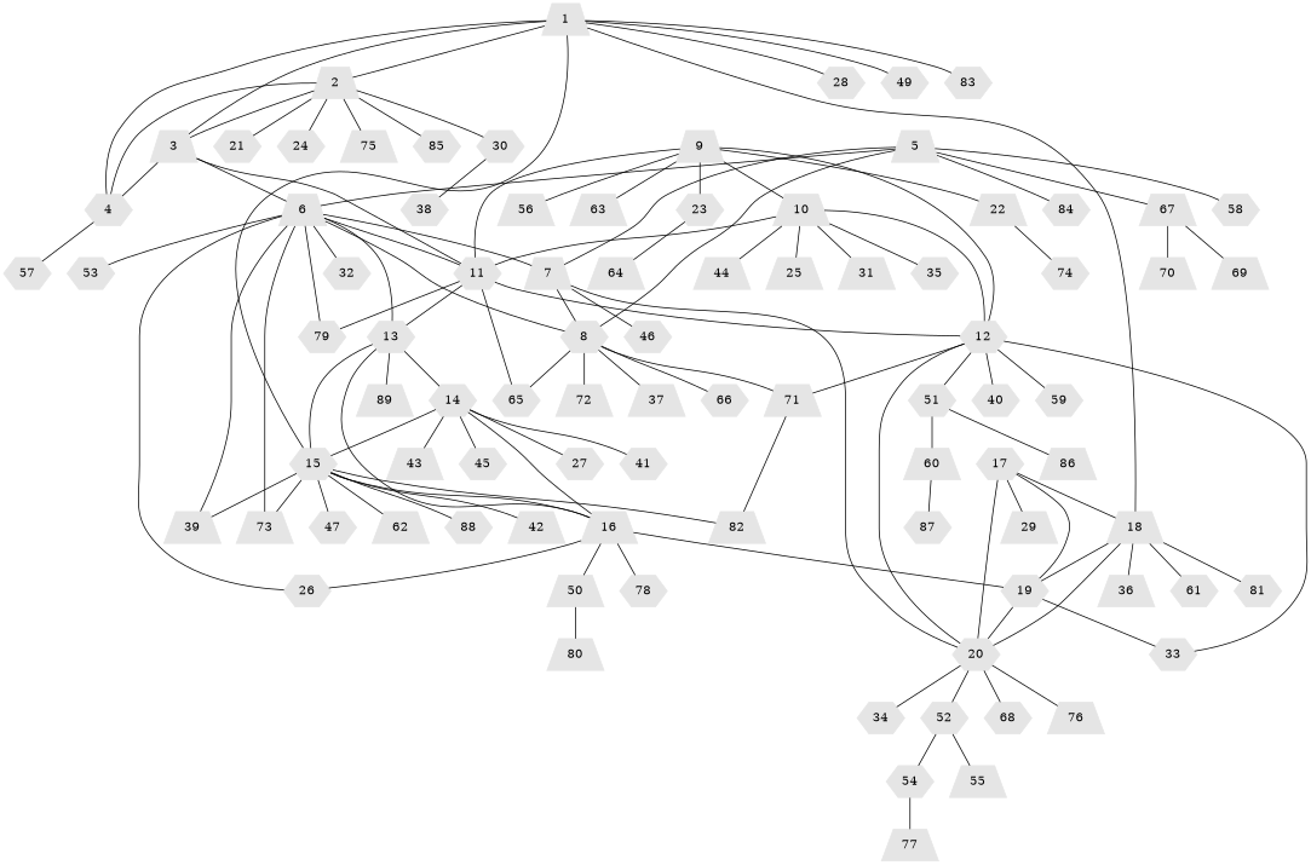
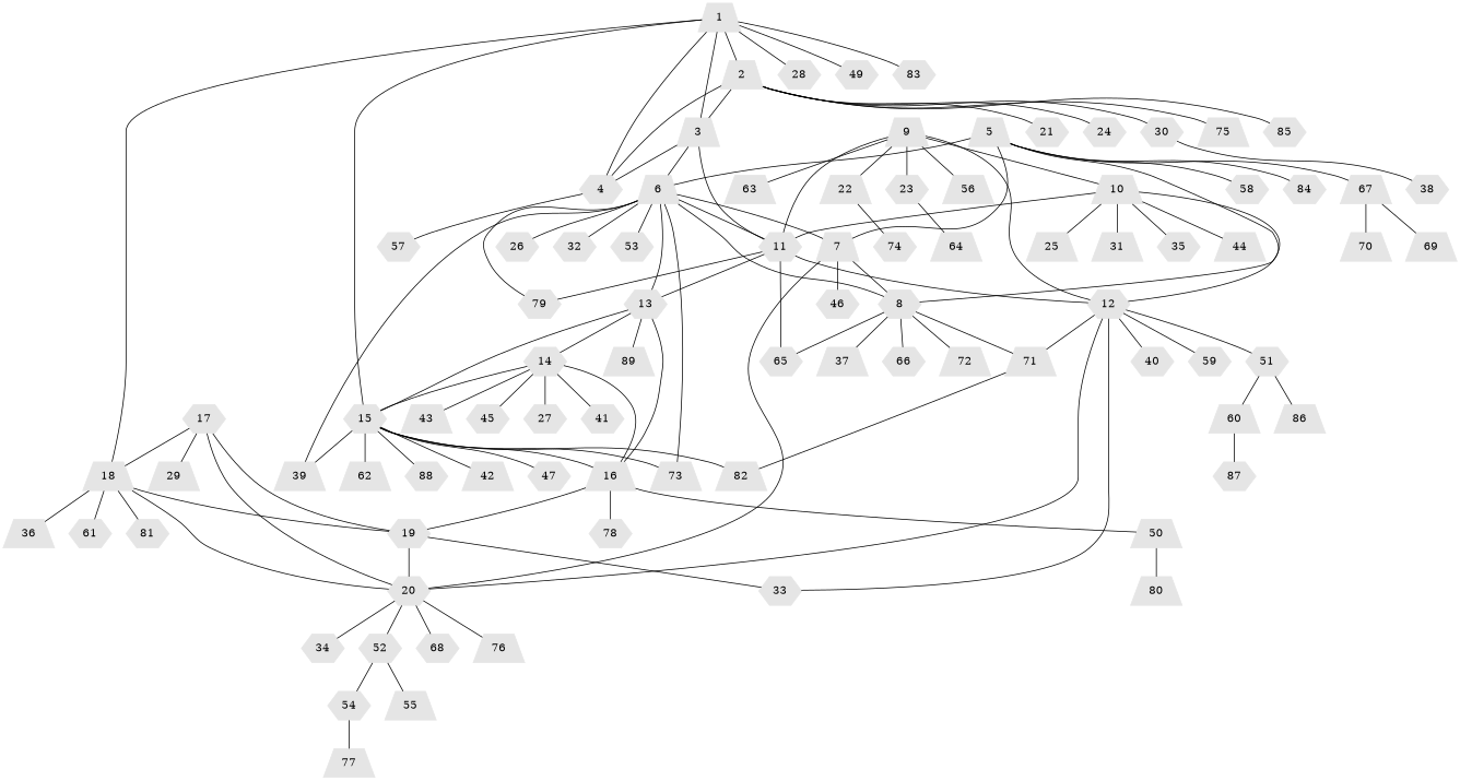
  graph {
    node [color=gray90 shape=hexagon style=filled]
    1 [shape=trapezium]
    2 [shape=trapezium]
    3 [shape=trapezium]
    4
    15
    18 [shape=trapezium]
    28
    49
    83
    21
    24
    30
    75 [shape=trapezium]
    85
    6 [shape=trapezium]
    11
    57
    39 [shape=trapezium]
    73 [shape=trapezium]
    16 [shape=trapezium]
    42 [shape=trapezium]
    47
    62 [shape=trapezium]
    82 [shape=trapezium]
    88
    20
    19
    36 [shape=trapezium]
    61
    81
    38
    7 [shape=trapezium]
    8
    13
    26
    32
    53
    79
    65
    12
    5 [shape=trapezium]
    58
    67 [shape=trapezium]
    84
    46
    37 [shape=trapezium]
    66
    71 [shape=trapezium]
    72 [shape=trapezium]
    69 [shape=trapezium]
    70 [shape=trapezium]
    14
    89 [shape=trapezium]
    34
    52
    68
    76 [shape=trapezium]
    9 [shape=trapezium]
    10 [shape=trapezium]
    22 [shape=trapezium]
    23
    56 [shape=trapezium]
    63 [shape=trapezium]
    25 [shape=trapezium]
    31 [shape=trapezium]
    35
    44 [shape=trapezium]
    33
    40
    51
    59
    74
    64 [shape=trapezium]
    60 [shape=trapezium]
    86 [shape=trapezium]
    27
    41
    43 [shape=trapezium]
    45
    50 [shape=trapezium]
    78
    80 [shape=trapezium]
    17
    29 [shape=trapezium]
    54
    55 [shape=trapezium]
    87
    77 [shape=trapezium]
    1 -- 2
    1 -- 3
    1 -- 4
    1 -- 15
    1 -- 18
    1 -- 28
    1 -- 49
    1 -- 83
    2 -- 3
    2 -- 4
    2 -- 21
    2 -- 24
    2 -- 30
    2 -- 75
    2 -- 85
    3 -- 4
    3 -- 6
    3 -- 11
    4 -- 57
    15 -- 39
    15 -- 73
    15 -- 16
    15 -- 42
    15 -- 47
    15 -- 62
    15 -- 82
    15 -- 88
    18 -- 20
    18 -- 19
    18 -- 36
    18 -- 61
    18 -- 81
    30 -- 38
    6 -- 11
    6 -- 39
    6 -- 73
    6 -- 7
    6 -- 8
    6 -- 13
    6 -- 26
    6 -- 32
    6 -- 53
    6 -- 79
    11 -- 13
    11 -- 79
    11 -- 65
    11 -- 12
    16 -- 19
-   16 -- 26
    16 -- 50
    16 -- 78
    20 -- 34
    20 -- 52
    20 -- 68
    20 -- 76
    19 -- 20
    19 -- 33
    7 -- 20
    7 -- 8
    7 -- 46
    8 -- 65
    8 -- 37
    8 -- 66
    8 -- 71
    8 -- 72
    13 -- 15
    13 -- 16
    13 -- 14
    13 -- 89
    12 -- 20
    12 -- 71
    12 -- 33
    12 -- 40
    12 -- 51
    12 -- 59
    5 -- 6
    5 -- 7
    5 -- 8
    5 -- 58
    5 -- 67
    5 -- 84
    67 -- 69
    67 -- 70
    71 -- 82
    14 -- 15
    14 -- 16
    14 -- 27
    14 -- 41
    14 -- 43
    14 -- 45
    52 -- 54
    52 -- 55
    9 -- 11
    9 -- 12
    9 -- 10
    9 -- 22
    9 -- 23
    9 -- 56
    9 -- 63
    10 -- 11
    10 -- 12
    10 -- 25
    10 -- 31
    10 -- 35
    10 -- 44
    22 -- 74
    23 -- 64
    51 -- 60
    51 -- 86
    60 -- 87
    50 -- 80
    17 -- 18
    17 -- 20
    17 -- 19
    17 -- 29
    54 -- 77
  }
